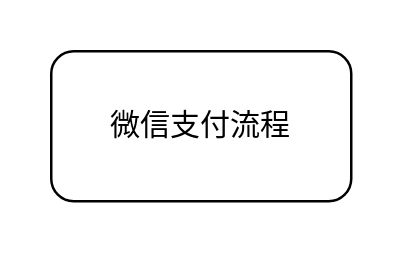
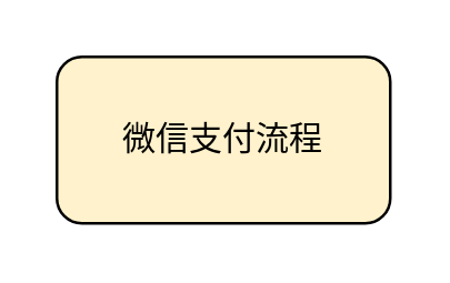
  <mxCell id="0" />
  <mxCell id="1" parent="0" />
- <mxCell id="2" value="微信支付流程" style="rounded=1;whiteSpace=wrap;html=1;" vertex="1" parent="1"><mxGeometry x="20" y="20" width="120" height="60" as="geometry" /></mxCell>
+ <mxCell id="2" value="微信支付流程" style="rounded=1;whiteSpace=wrap;html=1;fillColor=#fff2cc;" vertex="1" parent="1"><mxGeometry x="20" y="20" width="120" height="60" as="geometry" /></mxCell>
